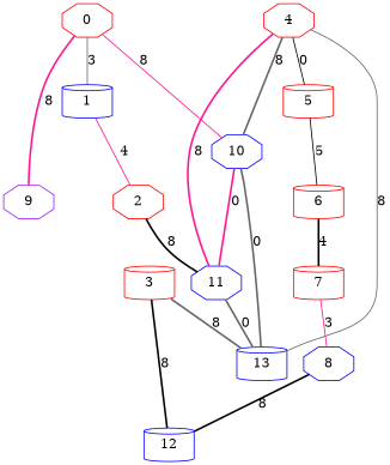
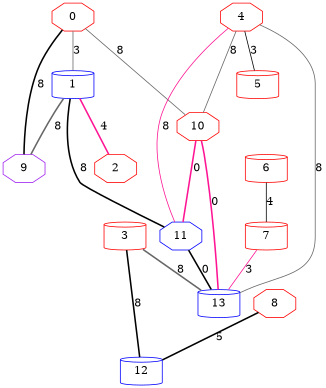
  graph {
    node [color=red shape=cylinder weight=1]
    edge [color=gray40 style=bold]
    1 [color=blue]
    0 [shape=octagon]
    9 [color=purple shape=octagon weight=4]
-   10 [color=blue shape=octagon weight=3]
+   10 [shape=octagon weight=3]
    2 [shape=octagon]
    11 [color=blue shape=octagon weight=3]
    13 [color=blue weight=3]
    3
    12 [color=blue weight=3]
    4 [shape=octagon]
    5
    6
    7
-   8 [color=blue shape=octagon]
-   1 -- 2 [color=deeppink label=4 style=solid]
+   8 [shape=octagon]
+   1 -- 9 [label=8]
+   1 -- 2 [color=deeppink label=4]
    0 -- 1 [label=3 style=solid]
-   0 -- 9 [color=deeppink label=8]
-   0 -- 10 [color=deeppink label=8 style=solid]
+   0 -- 9 [color=black label=8]
+   0 -- 10 [label=8 style=solid]
    10 -- 11 [color=deeppink label=0]
-   10 -- 13 [label=0]
-   2 -- 11 [color=black label=8]
-   11 -- 13 [label=0]
+   10 -- 13 [color=deeppink label=0]
+   1 -- 11 [color=black label=8]
+   11 -- 13 [color=black label=0]
    3 -- 13 [label=8]
    3 -- 12 [color=black label=8]
-   4 -- 10 [label=8]
-   4 -- 11 [color=deeppink label=8]
+   4 -- 10 [label=8 style=solid]
+   4 -- 11 [color=deeppink label=8 style=solid]
    4 -- 13 [label=8 style=solid]
-   4 -- 5 [color=black label=0 style=solid]
-   5 -- 6 [color=black label=5 style=solid]
-   6 -- 7 [color=black label=4]
-   7 -- 8 [color=deeppink label=3 style=solid]
-   8 -- 12 [color=black label=8]
+   4 -- 5 [color=black label=3 style=solid]
+   6 -- 7 [color=black label=4 style=solid]
+   7 -- 13 [color=deeppink label=3 style=solid]
+   8 -- 12 [color=black label=5]
  }
